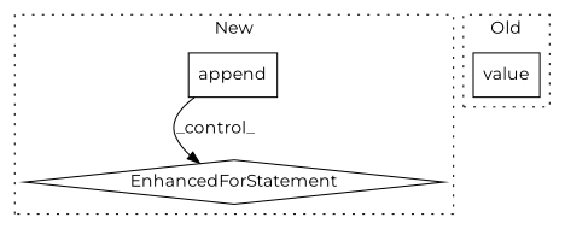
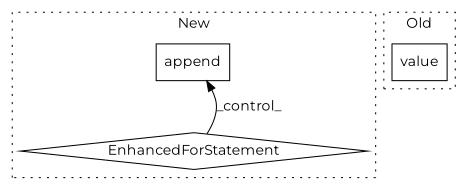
  digraph {
    fontname=Montserrat
    node [a=32 shape=box fontname=Montserrat]
    n1 [l="7,1" label=append s="9748,9757"]
    n2 [a=70 l="57,2" label=EnhancedForStatement s="9565,9663" shape=diamond]
    n3 [l=7 label=value s=8350]
    subgraph cluster_1 {
      label=New
      style=dotted
      n1
      n2
    }
    subgraph cluster_2 {
      label=Old
      style=dotted
      n3
    }
-   n1 -> n2 [label=_control_ fontname=Montserrat]
+   n2 -> n1 [label=_control_ fontname=Montserrat]
  }
